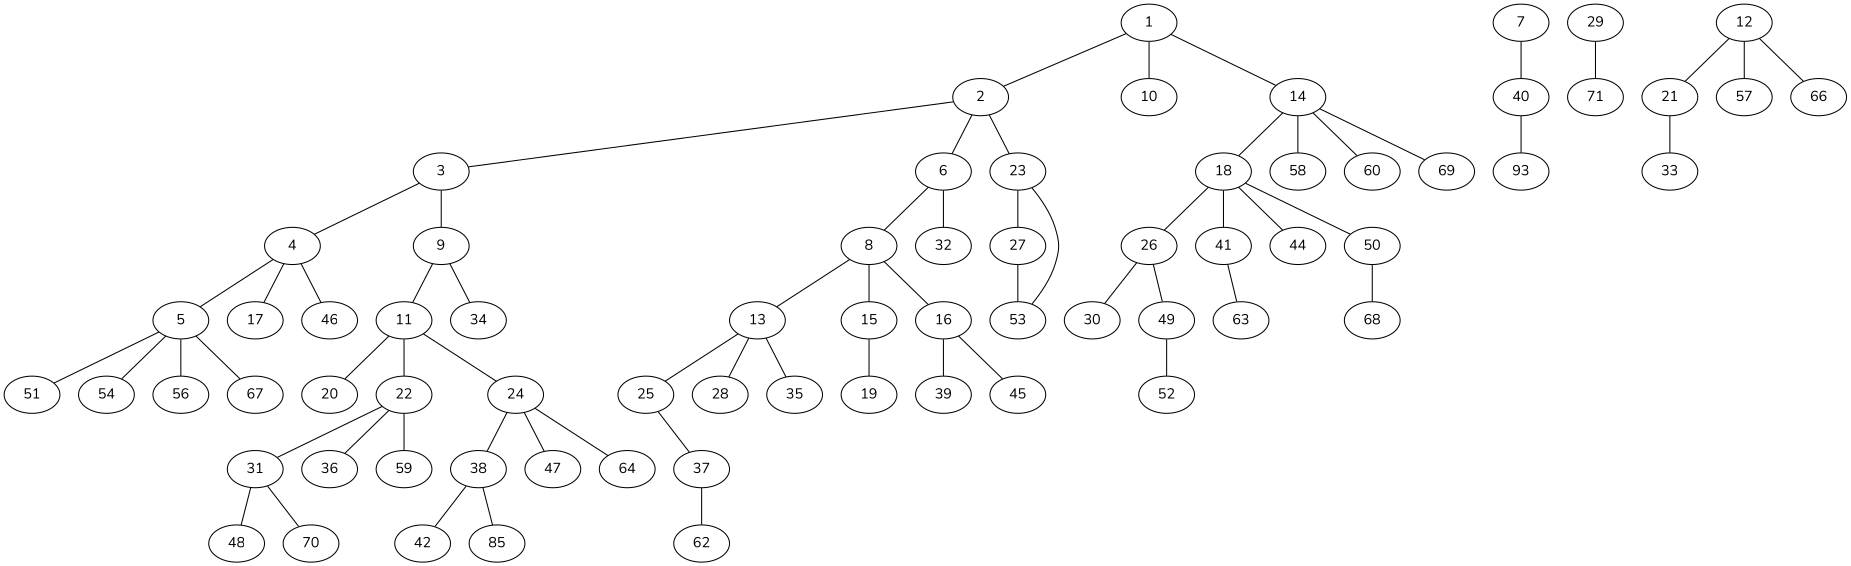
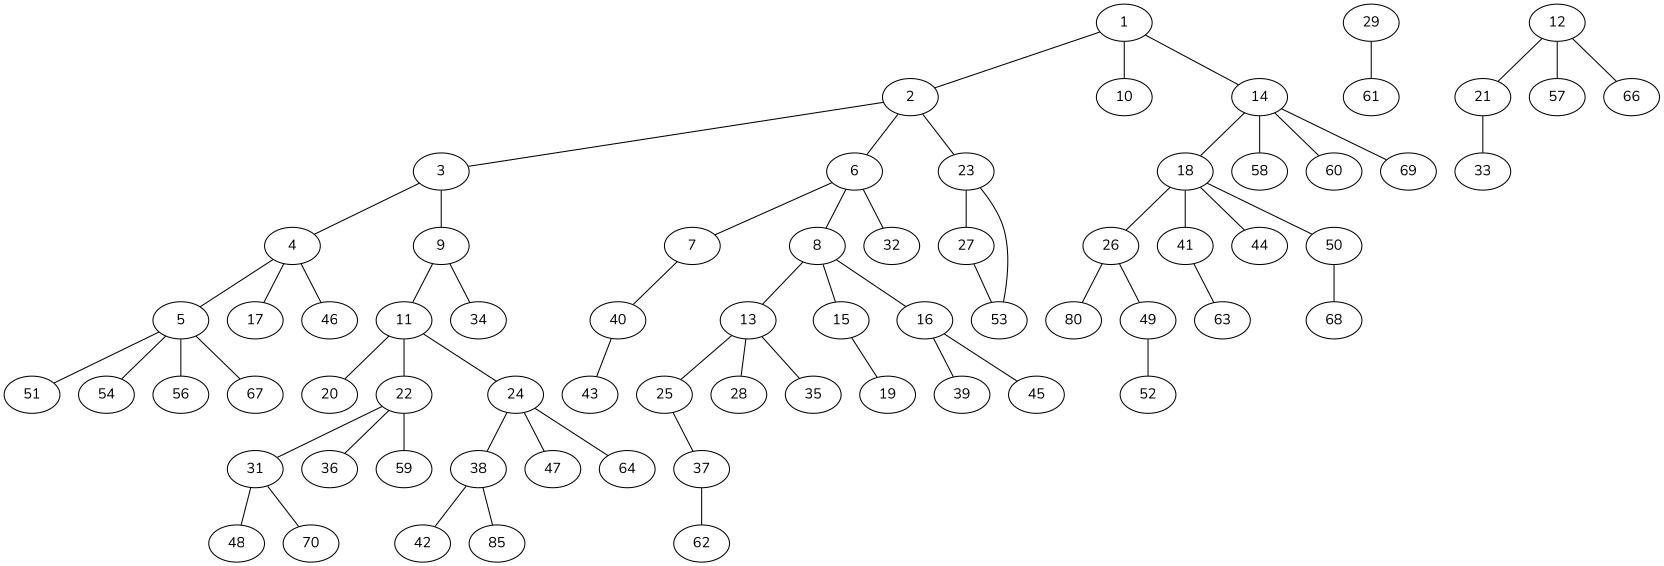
  graph {
    fontname=Nunito
    node [fontname=Nunito]
    edge [fontname=Nunito]
    1
    2
    10
    14
    3
    6
    23
    18
    58
    60
    69
    4
    9
    7
    8
    32
    27
    53
    26
    41
    44
    50
    5
    17
    46
    11
    34
    40
    13
    15
    16
    29
-   61 [label=71]
+   61
    51
    54
    56
    67
    20
    22
    24
-   43 [label=93]
+   43
    12
    21
    57
    66
    25
    28
    35
    19
    39
    45
    33
    37
    31
    36
    59
    38
    47
    64
    48
    70
    42
    n63 [label=85]
    62
-   30
+   30 [label=80]
    49
    63
    68
    52
    1 -- 2
    1 -- 10
    1 -- 14
    2 -- 3
    2 -- 6
    2 -- 23
    14 -- 18
    14 -- 58
    14 -- 60
    14 -- 69
    3 -- 4
    3 -- 9
+   6 -- 7
    6 -- 8
    6 -- 32
    23 -- 27
    23 -- 53
    18 -- 26
    18 -- 41
    18 -- 44
    18 -- 50
    4 -- 5
    4 -- 17
    4 -- 46
    9 -- 11
    9 -- 34
    7 -- 40
    8 -- 13
    8 -- 15
    8 -- 16
    27 -- 53
    26 -- 30
    26 -- 49
    41 -- 63
    50 -- 68
    5 -- 51
    5 -- 54
    5 -- 56
    5 -- 67
    11 -- 20
    11 -- 22
    11 -- 24
    40 -- 43
    13 -- 25
    13 -- 28
    13 -- 35
    15 -- 19
    16 -- 39
    16 -- 45
    29 -- 61
    22 -- 31
    22 -- 36
    22 -- 59
    24 -- 38
    24 -- 47
    24 -- 64
    12 -- 21
    12 -- 57
    12 -- 66
    21 -- 33
    25 -- 37
    37 -- 62
    31 -- 48
    31 -- 70
    38 -- 42
    38 -- n63
    49 -- 52
  }
